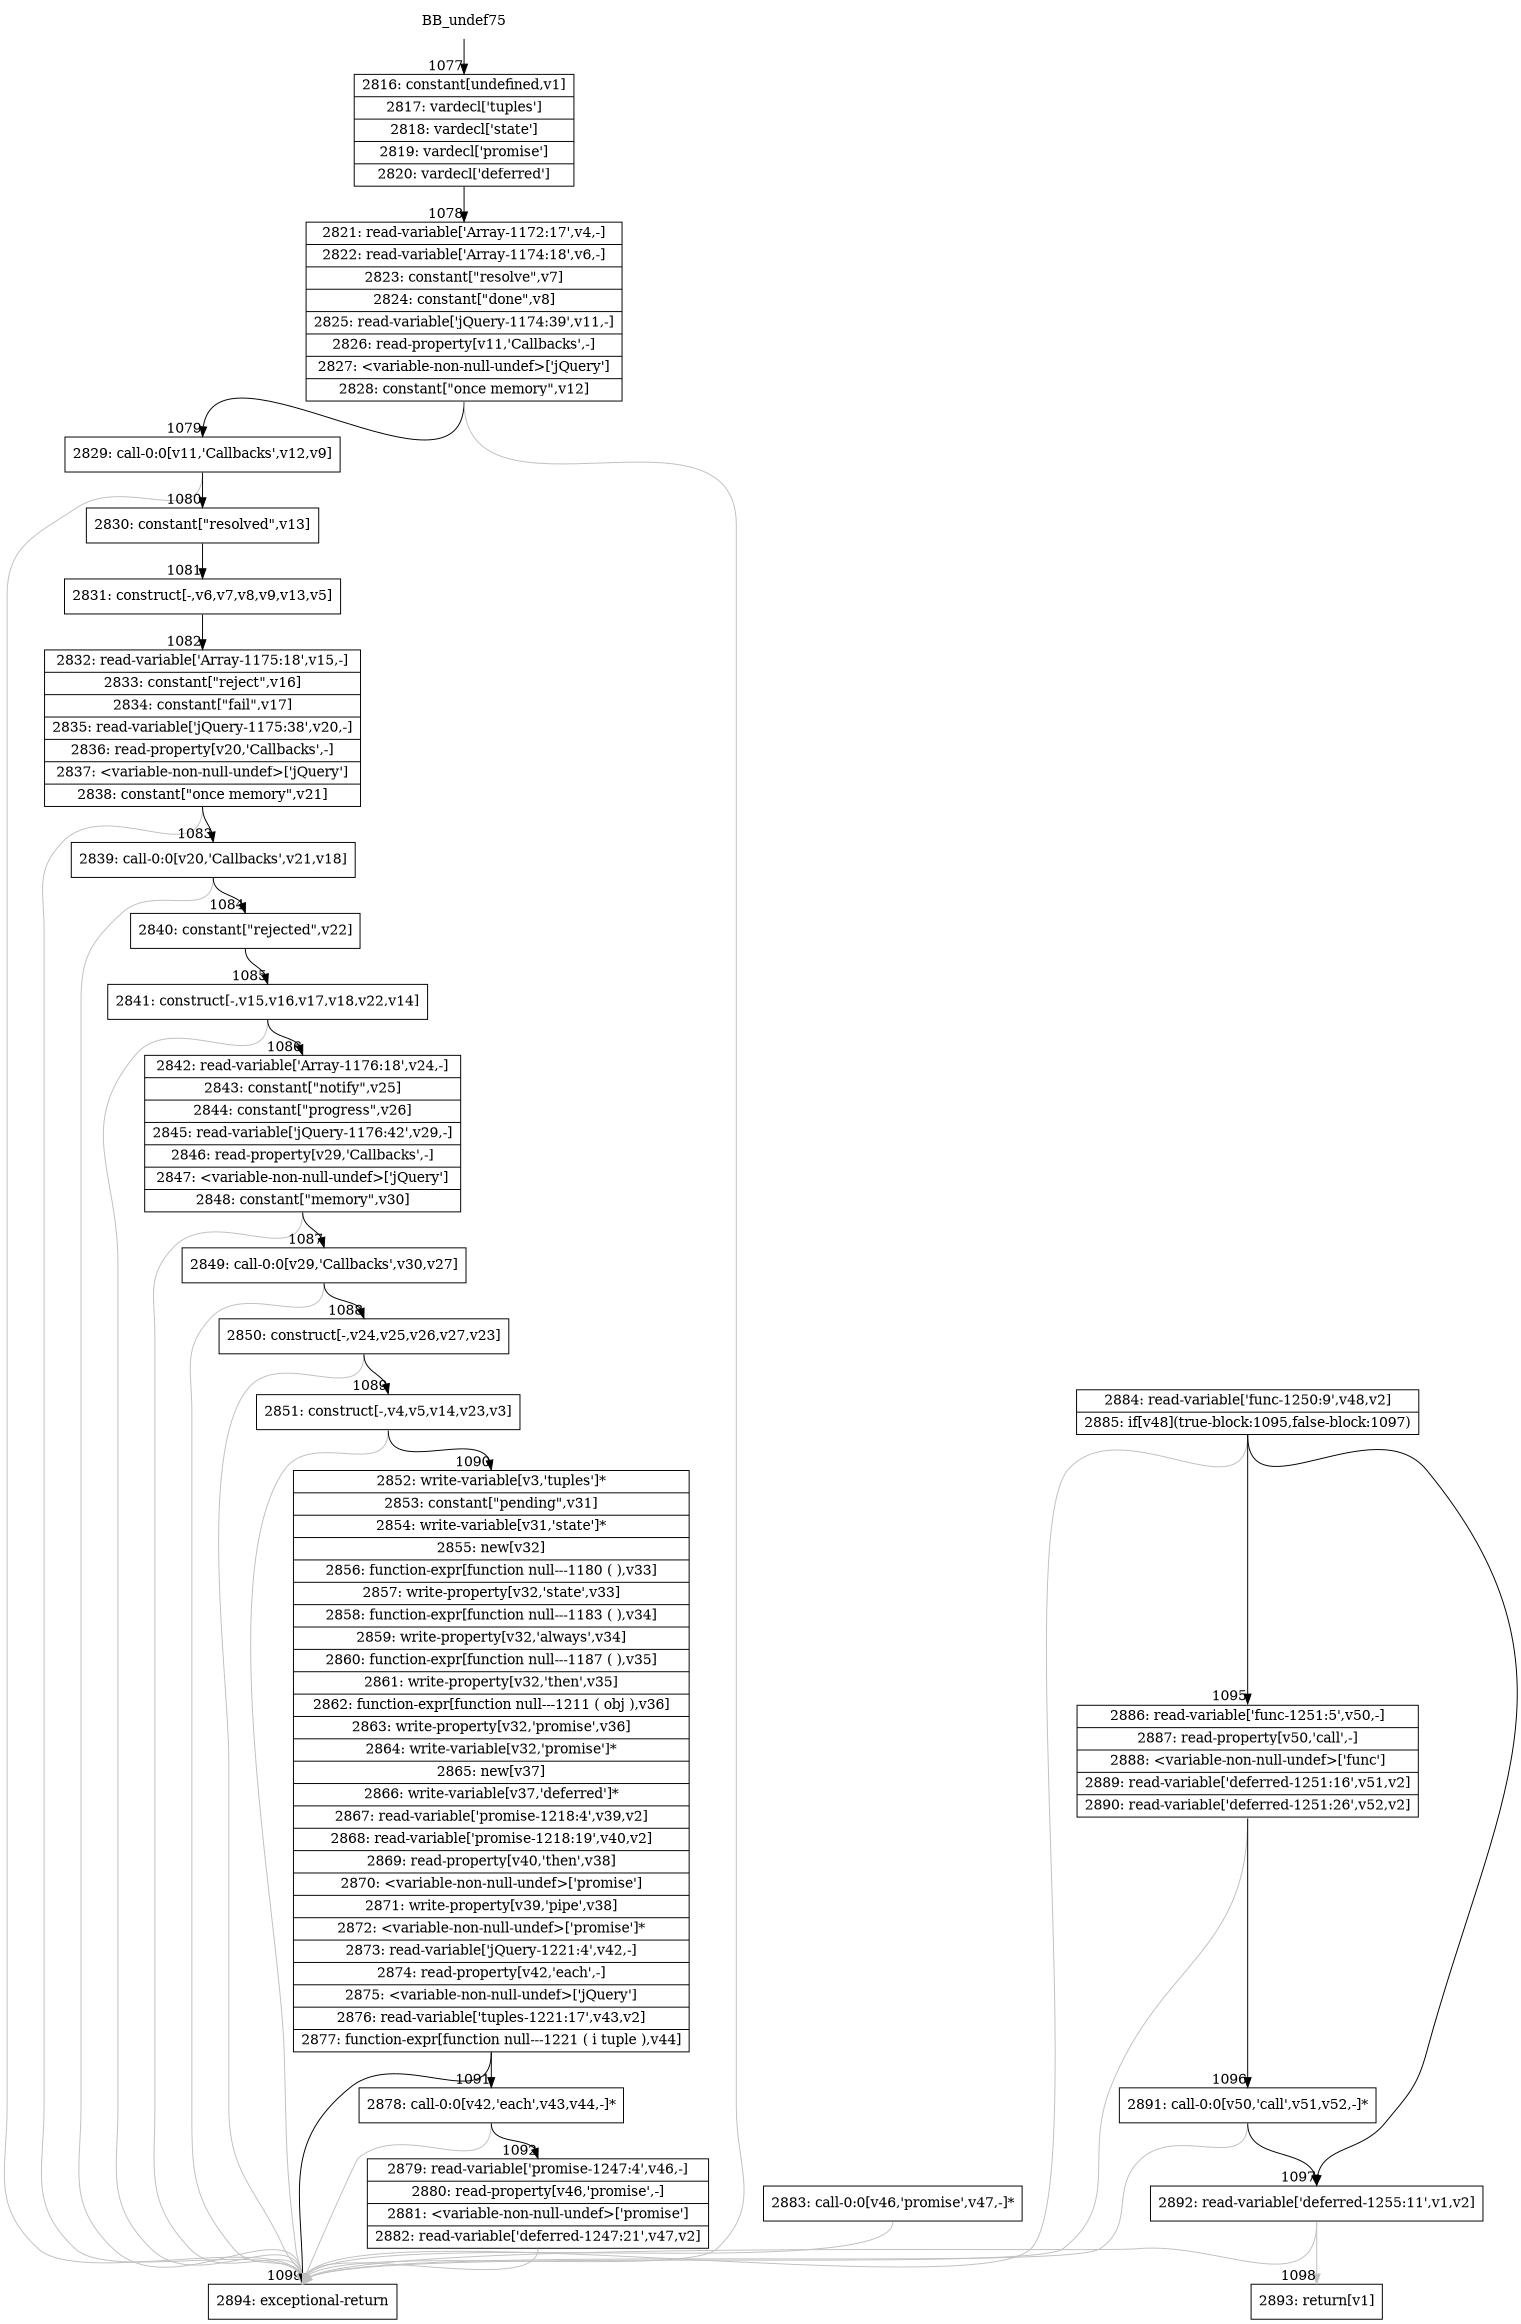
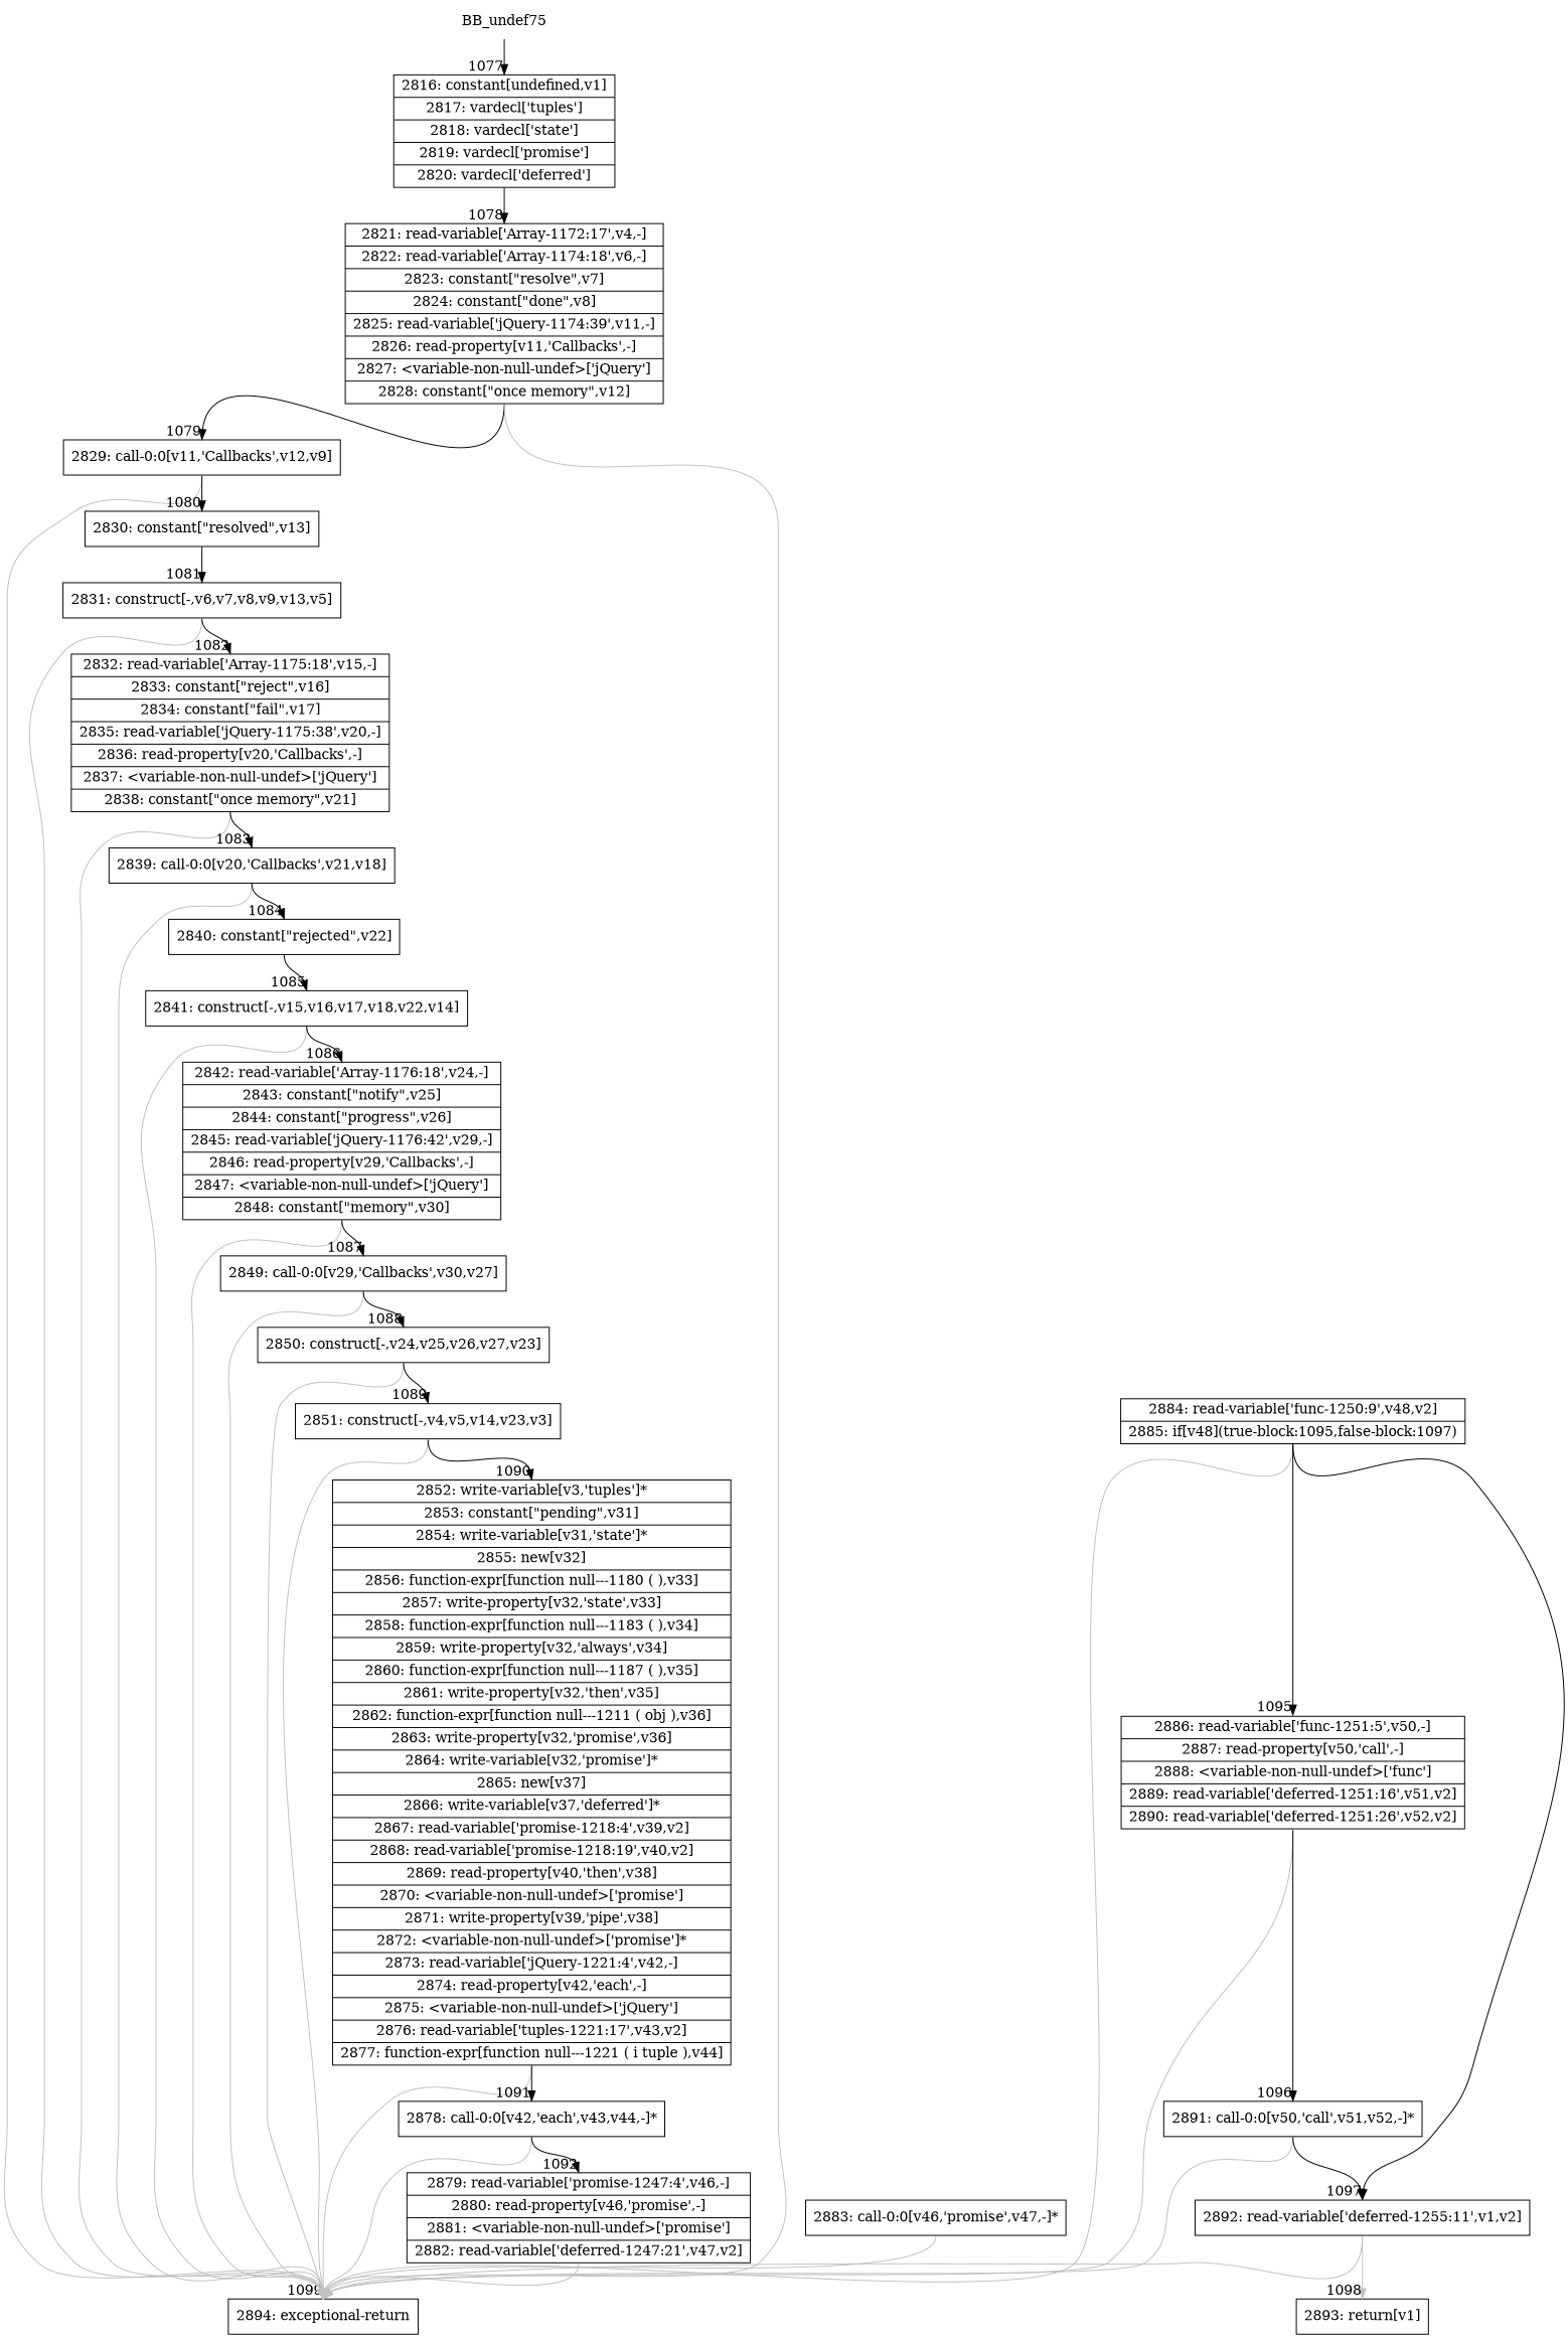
  digraph {
    rankdir=TD
    node [shape=record]
    edge [headport=n tailport=s]
    n1 [label=BB_undef75 shape=none]
    n2 [label="{2816: constant[undefined,v1]|2817: vardecl['tuples']|2818: vardecl['state']|2819: vardecl['promise']|2820: vardecl['deferred']}"]
    n3 [label="{2821: read-variable['Array-1172:17',v4,-]|2822: read-variable['Array-1174:18',v6,-]|2823: constant[\"resolve\",v7]|2824: constant[\"done\",v8]|2825: read-variable['jQuery-1174:39',v11,-]|2826: read-property[v11,'Callbacks',-]|2827: \<variable-non-null-undef\>['jQuery']|2828: constant[\"once memory\",v12]}"]
    n4 [label="{2829: call-0:0[v11,'Callbacks',v12,v9]}"]
    n5 [label="{2894: exceptional-return}"]
    n6 [label="{2830: constant[\"resolved\",v13]}"]
    n7 [label="{2831: construct[-,v6,v7,v8,v9,v13,v5]}"]
    n8 [label="{2832: read-variable['Array-1175:18',v15,-]|2833: constant[\"reject\",v16]|2834: constant[\"fail\",v17]|2835: read-variable['jQuery-1175:38',v20,-]|2836: read-property[v20,'Callbacks',-]|2837: \<variable-non-null-undef\>['jQuery']|2838: constant[\"once memory\",v21]}"]
    n9 [label="{2839: call-0:0[v20,'Callbacks',v21,v18]}"]
    n10 [label="{2840: constant[\"rejected\",v22]}"]
    n11 [label="{2841: construct[-,v15,v16,v17,v18,v22,v14]}"]
    n12 [label="{2842: read-variable['Array-1176:18',v24,-]|2843: constant[\"notify\",v25]|2844: constant[\"progress\",v26]|2845: read-variable['jQuery-1176:42',v29,-]|2846: read-property[v29,'Callbacks',-]|2847: \<variable-non-null-undef\>['jQuery']|2848: constant[\"memory\",v30]}"]
    n13 [label="{2849: call-0:0[v29,'Callbacks',v30,v27]}"]
    n14 [label="{2850: construct[-,v24,v25,v26,v27,v23]}"]
    n15 [label="{2851: construct[-,v4,v5,v14,v23,v3]}"]
    n16 [label="{2852: write-variable[v3,'tuples']*|2853: constant[\"pending\",v31]|2854: write-variable[v31,'state']*|2855: new[v32]|2856: function-expr[function null---1180 ( ),v33]|2857: write-property[v32,'state',v33]|2858: function-expr[function null---1183 ( ),v34]|2859: write-property[v32,'always',v34]|2860: function-expr[function null---1187 ( ),v35]|2861: write-property[v32,'then',v35]|2862: function-expr[function null---1211 ( obj ),v36]|2863: write-property[v32,'promise',v36]|2864: write-variable[v32,'promise']*|2865: new[v37]|2866: write-variable[v37,'deferred']*|2867: read-variable['promise-1218:4',v39,v2]|2868: read-variable['promise-1218:19',v40,v2]|2869: read-property[v40,'then',v38]|2870: \<variable-non-null-undef\>['promise']|2871: write-property[v39,'pipe',v38]|2872: \<variable-non-null-undef\>['promise']*|2873: read-variable['jQuery-1221:4',v42,-]|2874: read-property[v42,'each',-]|2875: \<variable-non-null-undef\>['jQuery']|2876: read-variable['tuples-1221:17',v43,v2]|2877: function-expr[function null---1221 ( i tuple ),v44]}"]
    n17 [label="{2878: call-0:0[v42,'each',v43,v44,-]*}"]
    n18 [label="{2879: read-variable['promise-1247:4',v46,-]|2880: read-property[v46,'promise',-]|2881: \<variable-non-null-undef\>['promise']|2882: read-variable['deferred-1247:21',v47,v2]}"]
    n19 [label="{2883: call-0:0[v46,'promise',v47,-]*}"]
    n20 [label="{2884: read-variable['func-1250:9',v48,v2]|2885: if[v48](true-block:1095,false-block:1097)}"]
    n21 [label="{2886: read-variable['func-1251:5',v50,-]|2887: read-property[v50,'call',-]|2888: \<variable-non-null-undef\>['func']|2889: read-variable['deferred-1251:16',v51,v2]|2890: read-variable['deferred-1251:26',v52,v2]}"]
    n22 [label="{2892: read-variable['deferred-1255:11',v1,v2]}"]
    n23 [label="{2891: call-0:0[v50,'call',v51,v52,-]*}"]
    n24 [label="{2893: return[v1]}"]
    n1 -> n2 [headlabel="    1077"]
    n2 -> n3 [headlabel="      1078"]
    n3 -> n4 [headlabel="      1079"]
    n3 -> n5 [color=gray headlabel="      1099"]
    n4 -> n5 [color=gray]
    n4 -> n6 [headlabel="      1080"]
    n6 -> n7 [headlabel="      1081"]
+   n7 -> n5 [color=gray]
    n7 -> n8 [headlabel="      1082"]
    n8 -> n5 [color=gray]
    n8 -> n9 [headlabel="      1083"]
    n9 -> n5 [color=gray]
    n9 -> n10 [headlabel="      1084"]
    n10 -> n11 [headlabel="      1085"]
    n11 -> n5 [color=gray]
    n11 -> n12 [headlabel="      1086"]
    n12 -> n5 [color=gray]
    n12 -> n13 [headlabel="      1087"]
    n13 -> n5 [color=gray]
    n13 -> n14 [headlabel="      1088"]
    n14 -> n5 [color=gray]
    n14 -> n15 [headlabel="      1089"]
    n15 -> n5 [color=gray]
    n15 -> n16 [headlabel="      1090"]
-   n16 -> n5 [color=black]
+   n16 -> n5 [color=gray]
    n16 -> n17 [headlabel="      1091"]
    n17 -> n5 [color=gray]
    n17 -> n18 [headlabel="      1092"]
    n18 -> n5 [color=gray]
    n19 -> n5 [color=gray]
    n20 -> n5 [color=gray]
    n20 -> n21 [headlabel="      1095"]
    n20 -> n22 [headlabel="      1097"]
    n21 -> n5 [color=gray]
    n21 -> n23 [headlabel="      1096"]
    n22 -> n5 [color=gray]
    n22 -> n24 [color=gray headlabel="      1098"]
    n23 -> n5 [color=gray]
    n23 -> n22
  }
